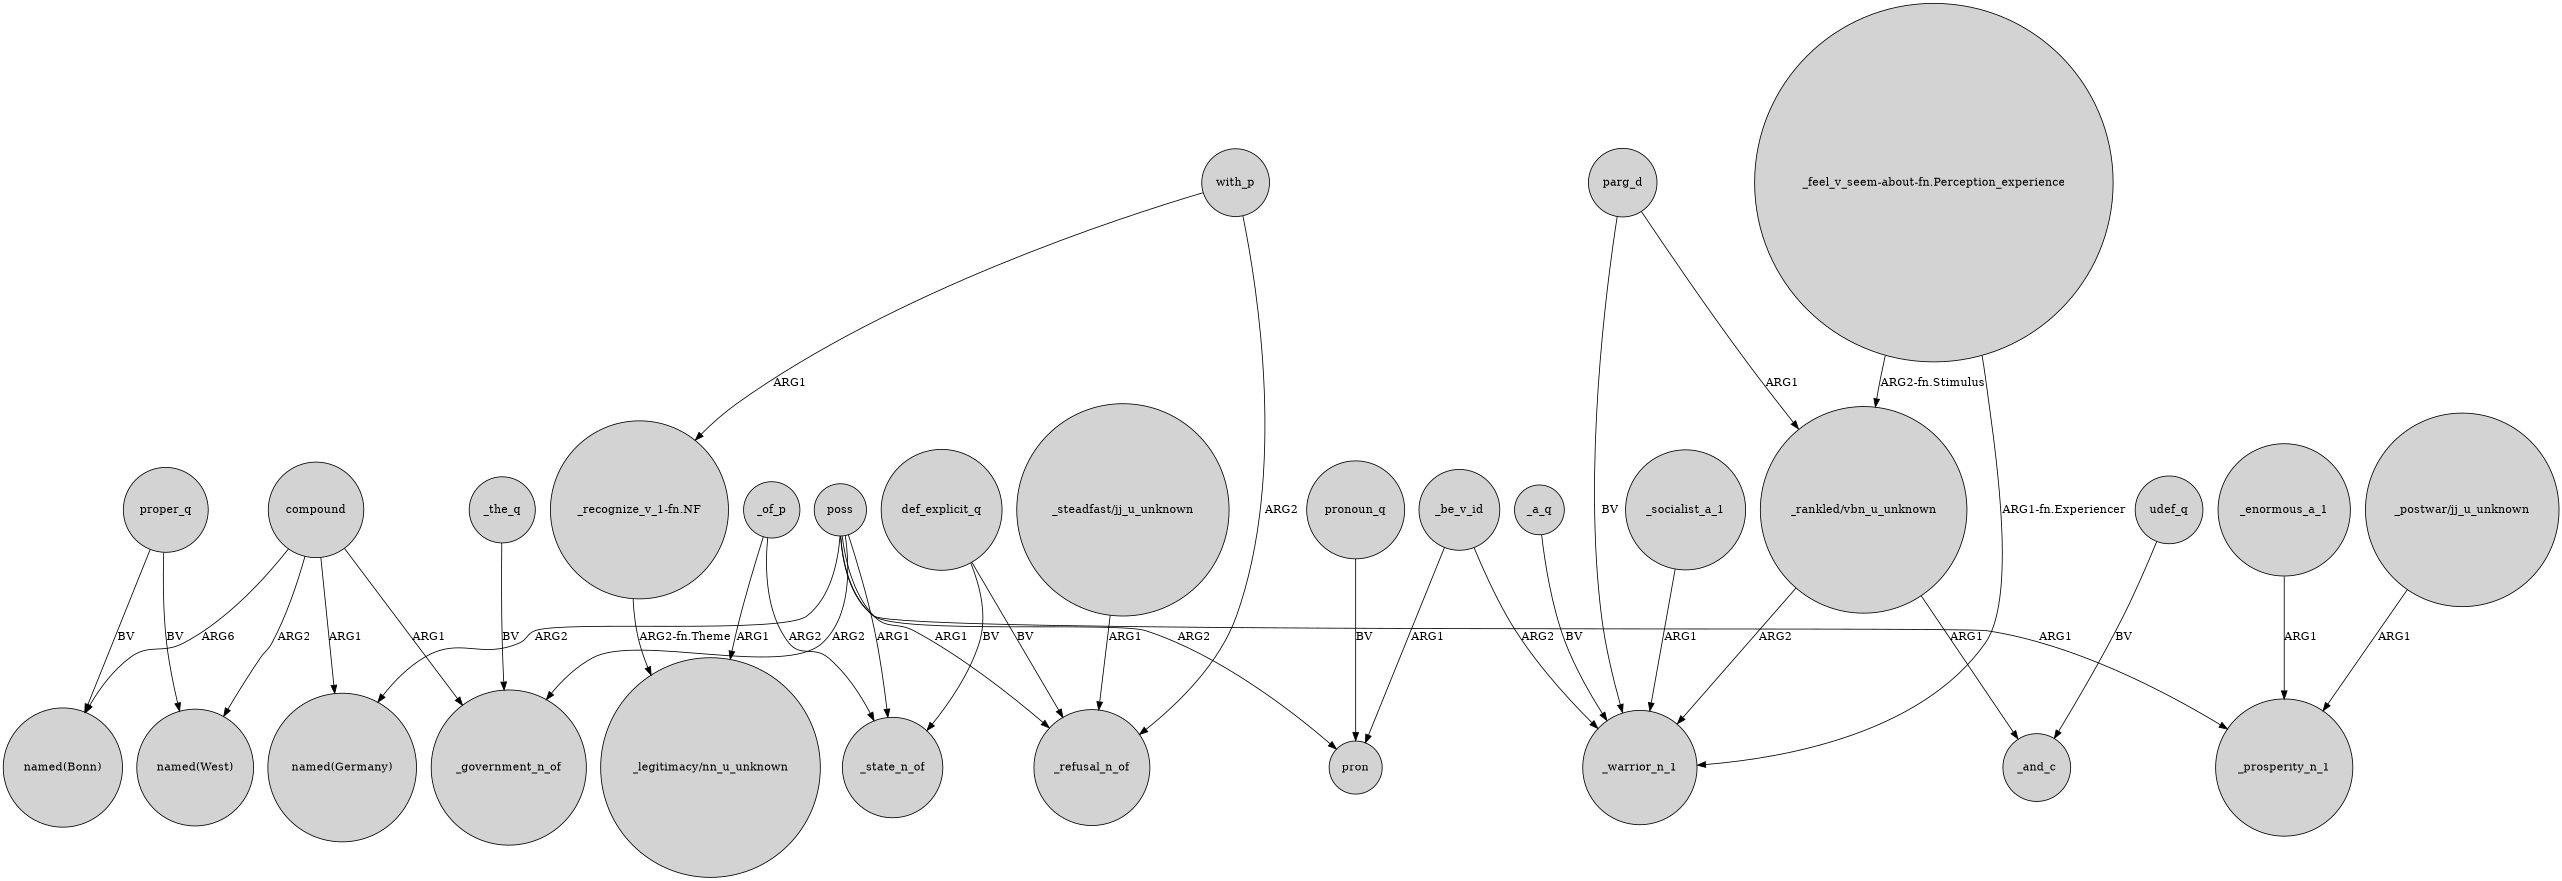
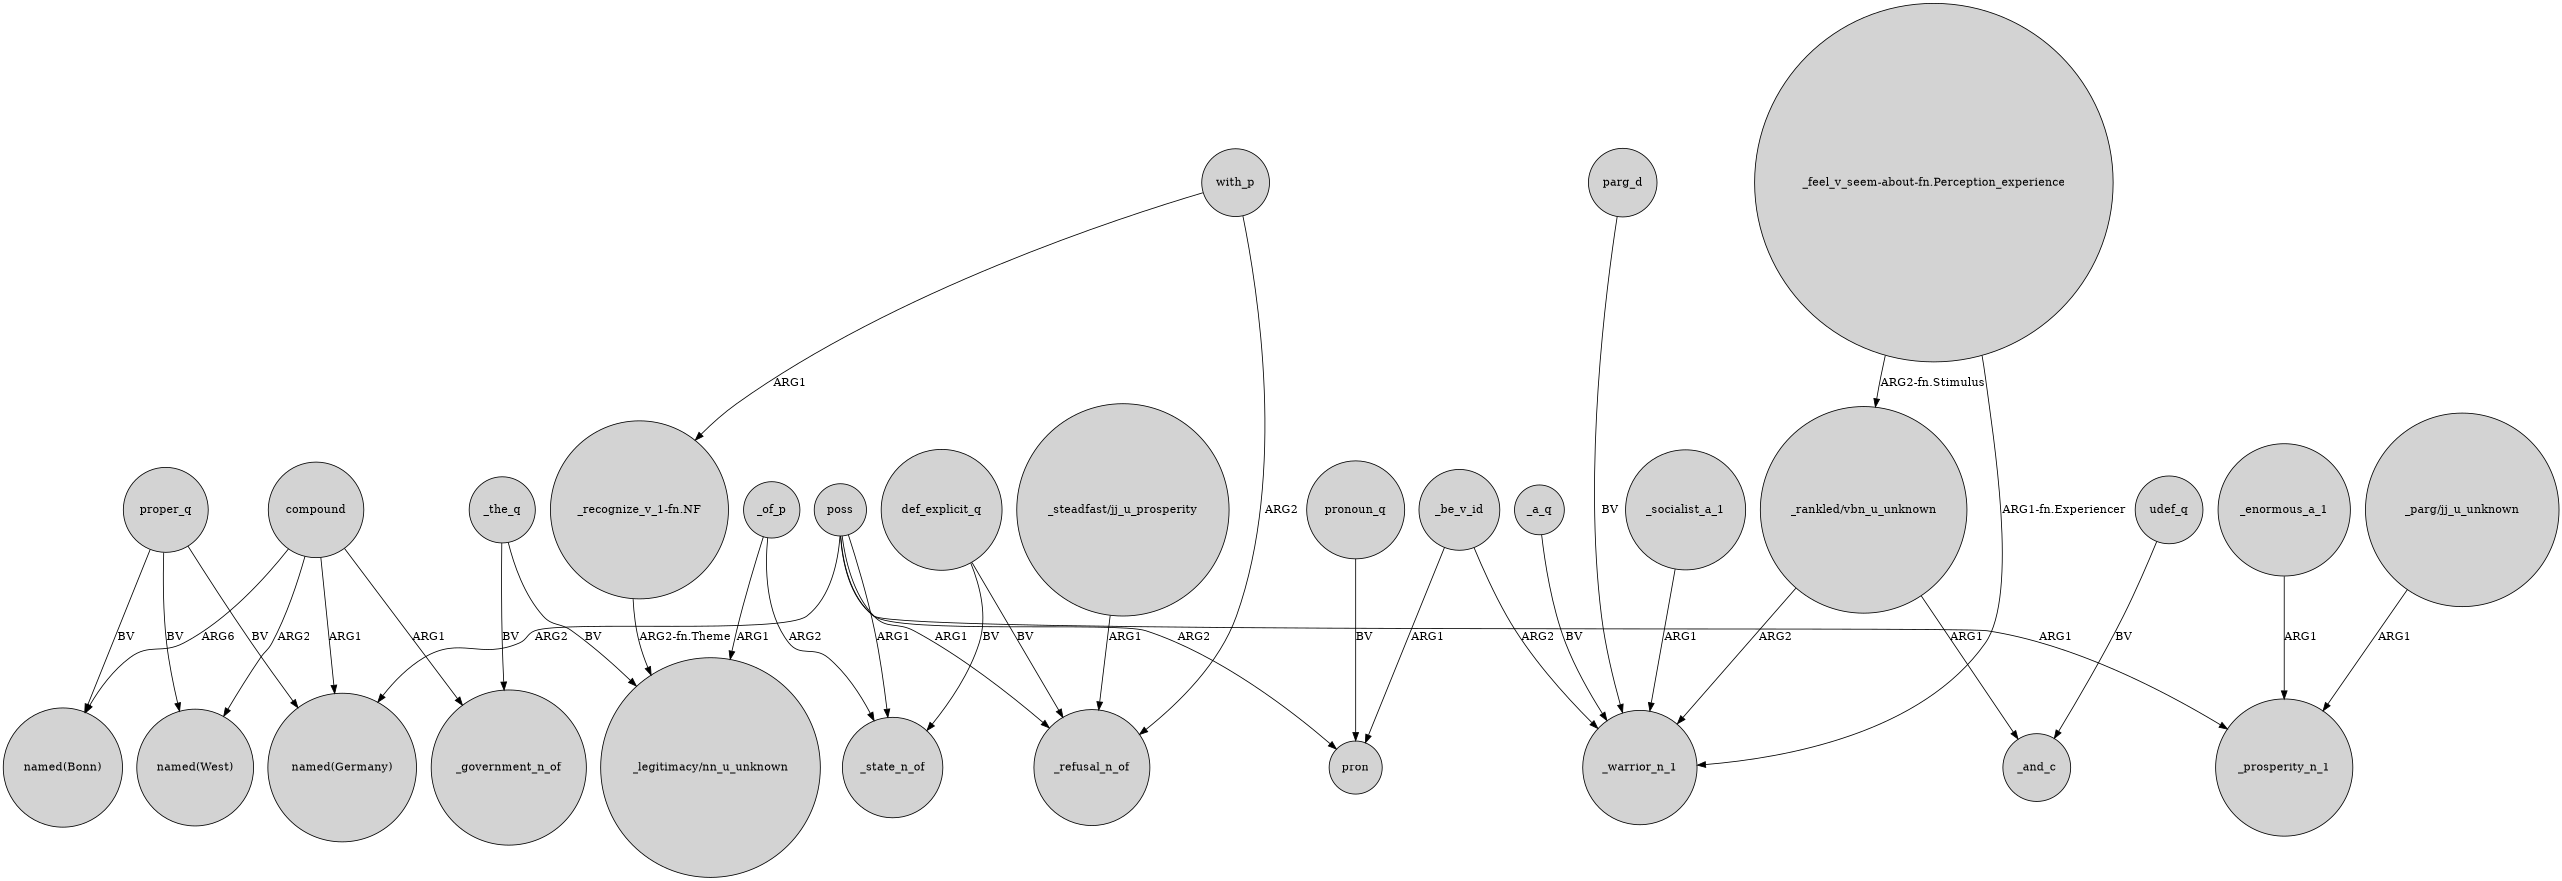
  digraph {
    node [shape=circle style=filled]
    proper_q
    "named(Bonn)"
    "named(West)"
    "named(Germany)"
    compound
    _government_n_of
    "_feel_v_seem-about-fn.Perception_experience"
    _warrior_n_1
    "_rankled/vbn_u_unknown"
    _and_c
-   "_steadfast/jj_u_unknown"
+   "_steadfast/jj_u_unknown" [label="_steadfast/jj_u_prosperity"]
    _refusal_n_of
    poss
    pron
    _state_n_of
    _prosperity_n_1
    parg_d
    def_explicit_q
    _be_v_id
    _a_q
    _enormous_a_1
    _of_p
    "_legitimacy/nn_u_unknown"
    pronoun_q
    with_p
    "_recognize_v_1-fn.NF"
    _socialist_a_1
    _the_q
    udef_q
-   "_postwar/jj_u_unknown"
+   "_postwar/jj_u_unknown" [label="_parg/jj_u_unknown"]
    proper_q -> "named(Bonn)" [label=BV]
    proper_q -> "named(West)" [label=BV]
+   proper_q -> "named(Germany)" [label=BV]
    compound -> "named(Bonn)" [label=ARG6]
    compound -> "named(West)" [label=ARG2]
    compound -> "named(Germany)" [label=ARG1]
    compound -> _government_n_of [label=ARG1]
    "_feel_v_seem-about-fn.Perception_experience" -> _warrior_n_1 [label="ARG1-fn.Experiencer"]
    "_feel_v_seem-about-fn.Perception_experience" -> "_rankled/vbn_u_unknown" [label="ARG2-fn.Stimulus"]
    "_rankled/vbn_u_unknown" -> _warrior_n_1 [label=ARG2]
    "_rankled/vbn_u_unknown" -> _and_c [label=ARG1]
    "_steadfast/jj_u_unknown" -> _refusal_n_of [label=ARG1]
    poss -> "named(Germany)" [label=ARG2]
-   poss -> _government_n_of [label=ARG2]
    poss -> _refusal_n_of [label=ARG1]
    poss -> pron [label=ARG2]
    poss -> _state_n_of [label=ARG1]
    poss -> _prosperity_n_1 [label=ARG1]
    parg_d -> _warrior_n_1 [label=BV]
-   parg_d -> "_rankled/vbn_u_unknown" [label=ARG1]
    def_explicit_q -> _refusal_n_of [label=BV]
    def_explicit_q -> _state_n_of [label=BV]
    _be_v_id -> _warrior_n_1 [label=ARG2]
    _be_v_id -> pron [label=ARG1]
    _a_q -> _warrior_n_1 [label=BV]
    _enormous_a_1 -> _prosperity_n_1 [label=ARG1]
    _of_p -> _state_n_of [label=ARG2]
    _of_p -> "_legitimacy/nn_u_unknown" [label=ARG1]
    pronoun_q -> pron [label=BV]
    with_p -> _refusal_n_of [label=ARG2]
    with_p -> "_recognize_v_1-fn.NF" [label=ARG1]
    "_recognize_v_1-fn.NF" -> "_legitimacy/nn_u_unknown" [label="ARG2-fn.Theme"]
    _socialist_a_1 -> _warrior_n_1 [label=ARG1]
    _the_q -> _government_n_of [label=BV]
+   _the_q -> "_legitimacy/nn_u_unknown" [label=BV]
    udef_q -> _and_c [label=BV]
    "_postwar/jj_u_unknown" -> _prosperity_n_1 [label=ARG1]
  }
